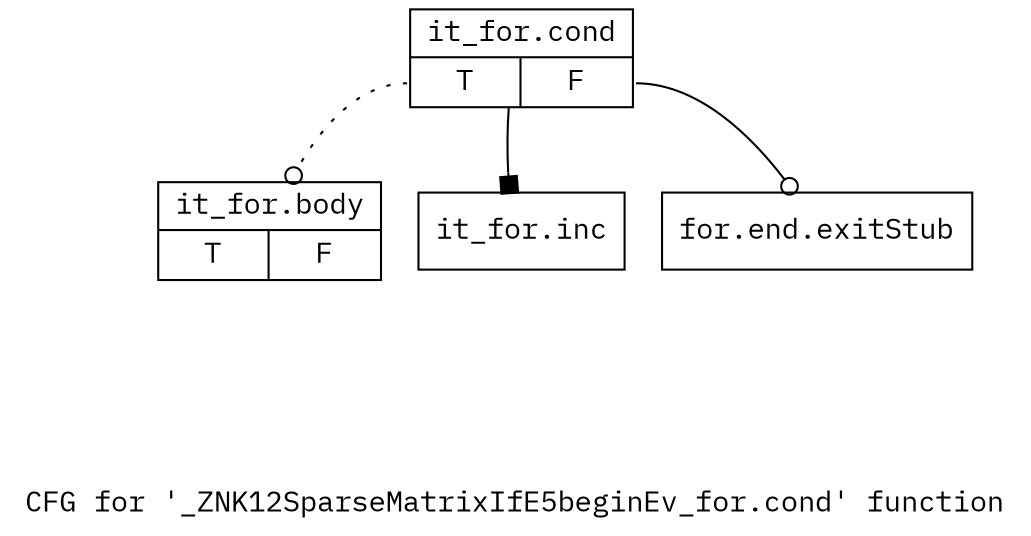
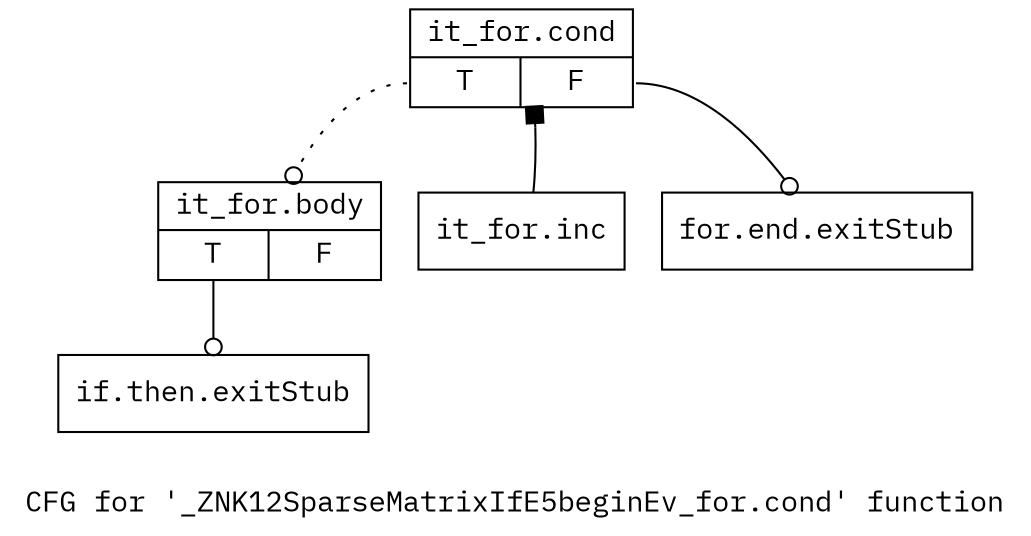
  digraph {
    fontname="IBM Plex Mono"
    label="CFG for '_ZNK12SparseMatrixIfE5beginEv_for.cond' function"
    node [fontname="IBM Plex Mono" shape=record]
    edge [arrowhead=odot fontname="IBM Plex Mono" style=solid tailport=s0]
    n1 [label="{it_for.cond|{<s0>T|<s1>F}}"]
    n2 [label="{for.end.exitStub}"]
    n3 [label="{it_for.body|{<s0>T|<s1>F}}"]
+   n4 [label="{if.then.exitStub}"]
    n5 [label="{it_for.inc}"]
    n1 -> n2 [tailport=s1]
    n1 -> n3 [style=dotted]
-   n1 -> n5 [arrowhead=box tailport=""]
+   n3 -> n4
+   n5 -> n1 [arrowhead=box tailport=""]
  }
